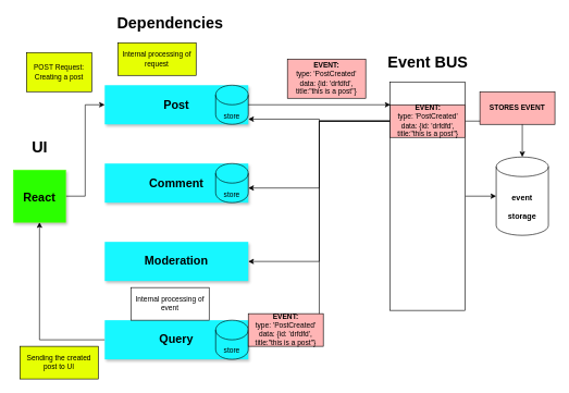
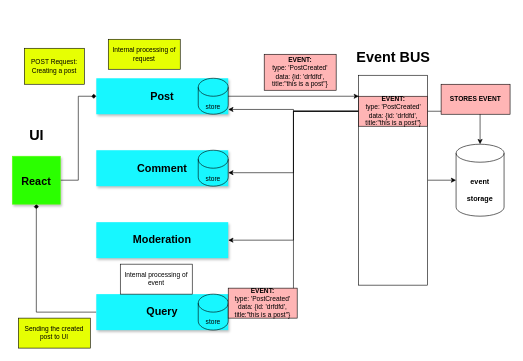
  <mxCell id="0" />
  <mxCell id="1" parent="0" />
  <mxCell id="2" style="edgeStyle=orthogonalEdgeStyle;rounded=0;orthogonalLoop=1;jettySize=auto;html=1;fontSize=12;" parent="1" source="3" target="5" edge="1"><mxGeometry relative="1" as="geometry" /></mxCell>
  <mxCell id="3" value="" style="rounded=0;whiteSpace=wrap;html=1;rotation=90;" parent="1" vertex="1"><mxGeometry x="480" y="242.5" width="350" height="115" as="geometry" /></mxCell>
  <mxCell id="4" value="&lt;b&gt;&lt;font style=&quot;font-size: 24px&quot;&gt;Event BUS&lt;/font&gt;&lt;/b&gt;" style="text;html=1;align=center;verticalAlign=middle;resizable=0;points=[];autosize=1;strokeColor=none;fillColor=none;" parent="1" vertex="1"><mxGeometry x="585" y="85" width="140" height="20" as="geometry" /></mxCell>
  <mxCell id="5" value="&lt;b&gt;&lt;font style=&quot;font-size: 12px&quot;&gt;event storage&lt;/font&gt;&lt;/b&gt;" style="shape=cylinder3;whiteSpace=wrap;html=1;boundedLbl=1;backgroundOutline=1;size=15;fontSize=24;" parent="1" vertex="1"><mxGeometry x="760" y="240" width="80" height="120" as="geometry" /></mxCell>
  <mxCell id="6" value="&lt;b&gt;&lt;font style=&quot;font-size: 18px&quot;&gt;Post&lt;/font&gt;&lt;/b&gt;" style="rounded=0;whiteSpace=wrap;html=1;fontSize=12;shadow=1;fillColor=#17F7FF;strokeColor=none;" parent="1" vertex="1"><mxGeometry x="160" y="130" width="220" height="60" as="geometry" /></mxCell>
  <mxCell id="7" value="&lt;b&gt;&lt;font style=&quot;font-size: 18px&quot;&gt;Comment&lt;/font&gt;&lt;/b&gt;" style="rounded=0;whiteSpace=wrap;html=1;fontSize=12;shadow=1;fillColor=#17F7FF;strokeColor=none;" parent="1" vertex="1"><mxGeometry x="160" y="250" width="220" height="60" as="geometry" /></mxCell>
  <mxCell id="8" value="&lt;b&gt;&lt;font style=&quot;font-size: 18px&quot;&gt;Moderation&lt;/font&gt;&lt;/b&gt;" style="rounded=0;whiteSpace=wrap;html=1;fontSize=12;shadow=1;fillColor=#17F7FF;strokeColor=none;" parent="1" vertex="1"><mxGeometry x="160" y="370" width="220" height="60" as="geometry" /></mxCell>
- <mxCell id="9" value="&lt;b&gt;&lt;font style=&quot;font-size: 24px&quot;&gt;Dependencies&lt;/font&gt;&lt;/b&gt;" style="text;html=1;align=center;verticalAlign=middle;resizable=0;points=[];autosize=1;strokeColor=none;fillColor=none;fontSize=18;" parent="1" vertex="1"><mxGeometry x="170" y="20" width="180" height="30" as="geometry" /></mxCell>
- <mxCell id="10" style="edgeStyle=orthogonalEdgeStyle;rounded=0;orthogonalLoop=1;jettySize=auto;html=1;entryX=0.5;entryY=1;entryDx=0;entryDy=0;fontSize=11;" parent="1" source="11" target="13" edge="1"><mxGeometry relative="1" as="geometry" /></mxCell>
+ <mxCell id="10" style="edgeStyle=orthogonalEdgeStyle;rounded=0;orthogonalLoop=1;jettySize=auto;html=1;entryX=0.5;entryY=1;entryDx=0;entryDy=0;fontSize=11;endArrow=diamond;" parent="1" source="11" target="13" edge="1"><mxGeometry relative="1" as="geometry" /></mxCell>
  <mxCell id="11" value="&lt;b&gt;&lt;font style=&quot;font-size: 18px&quot;&gt;Query&lt;/font&gt;&lt;/b&gt;" style="rounded=0;whiteSpace=wrap;html=1;fontSize=12;shadow=1;fillColor=#17F7FF;strokeColor=none;" parent="1" vertex="1"><mxGeometry x="160" y="490" width="220" height="60" as="geometry" /></mxCell>
- <mxCell id="12" style="edgeStyle=orthogonalEdgeStyle;rounded=0;orthogonalLoop=1;jettySize=auto;html=1;entryX=0;entryY=0.5;entryDx=0;entryDy=0;fontSize=11;" parent="1" source="13" target="6" edge="1"><mxGeometry relative="1" as="geometry" /></mxCell>
+ <mxCell id="12" style="edgeStyle=orthogonalEdgeStyle;rounded=0;orthogonalLoop=1;jettySize=auto;html=1;entryX=0;entryY=0.5;entryDx=0;entryDy=0;fontSize=11;endArrow=diamond;" parent="1" source="13" target="6" edge="1"><mxGeometry relative="1" as="geometry" /></mxCell>
  <mxCell id="13" value="&lt;b&gt;&lt;font style=&quot;font-size: 18px&quot;&gt;React&lt;/font&gt;&lt;/b&gt;" style="whiteSpace=wrap;html=1;aspect=fixed;shadow=1;fontSize=24;strokeColor=#57FF0F;fillColor=#2BFF00;" parent="1" vertex="1"><mxGeometry x="20" y="260" width="80" height="80" as="geometry" /></mxCell>
  <mxCell id="14" value="&lt;b&gt;&lt;font style=&quot;font-size: 24px&quot;&gt;UI&lt;/font&gt;&lt;/b&gt;" style="text;html=1;align=center;verticalAlign=middle;resizable=0;points=[];autosize=1;strokeColor=none;fillColor=none;fontSize=18;" parent="1" vertex="1"><mxGeometry x="40" y="210" width="40" height="30" as="geometry" /></mxCell>
  <mxCell id="15" style="edgeStyle=orthogonalEdgeStyle;rounded=0;orthogonalLoop=1;jettySize=auto;html=1;entryX=0.1;entryY=0.996;entryDx=0;entryDy=0;entryPerimeter=0;fontSize=11;" parent="1" source="16" target="3" edge="1"><mxGeometry relative="1" as="geometry" /></mxCell>
  <mxCell id="16" value="&lt;font style=&quot;font-size: 11px&quot;&gt;store&lt;/font&gt;" style="shape=cylinder3;whiteSpace=wrap;html=1;boundedLbl=1;backgroundOutline=1;size=15;shadow=0;fontSize=24;strokeColor=#000000;fillColor=none;" parent="1" vertex="1"><mxGeometry x="330" y="130" width="50" height="60" as="geometry" /></mxCell>
  <mxCell id="17" value="&lt;font style=&quot;font-size: 11px&quot;&gt;store&lt;/font&gt;" style="shape=cylinder3;whiteSpace=wrap;html=1;boundedLbl=1;backgroundOutline=1;size=15;shadow=0;fontSize=24;strokeColor=#000000;fillColor=none;" parent="1" vertex="1"><mxGeometry x="330" y="250" width="50" height="60" as="geometry" /></mxCell>
  <mxCell id="18" value="&lt;font style=&quot;font-size: 11px&quot;&gt;store&lt;/font&gt;" style="shape=cylinder3;whiteSpace=wrap;html=1;boundedLbl=1;backgroundOutline=1;size=15;shadow=0;fontSize=24;strokeColor=#000000;fillColor=none;" parent="1" vertex="1"><mxGeometry x="330" y="490" width="50" height="60" as="geometry" /></mxCell>
  <mxCell id="19" value="POST Request:&lt;br&gt;Creating a post" style="rounded=0;whiteSpace=wrap;html=1;shadow=0;fontSize=11;strokeColor=#000000;fillColor=#E6FF03;" parent="1" vertex="1"><mxGeometry x="40" y="80" width="100" height="60" as="geometry" /></mxCell>
  <mxCell id="20" value="Internal processing of request" style="rounded=0;whiteSpace=wrap;html=1;shadow=0;fontSize=11;strokeColor=#000000;fillColor=#E6FF03;" parent="1" vertex="1"><mxGeometry x="180" y="65" width="120" height="50" as="geometry" /></mxCell>
  <mxCell id="21" value="&lt;b&gt;EVENT:&lt;br&gt;&lt;/b&gt;type: 'PostCreated'&lt;br&gt;data: {id: 'drfdfd', title:&quot;this is a post&quot;}" style="rounded=0;whiteSpace=wrap;html=1;shadow=0;fontSize=11;strokeColor=#000000;fillColor=#FFB5B5;" parent="1" vertex="1"><mxGeometry x="440" y="90" width="120" height="60" as="geometry" /></mxCell>
  <mxCell id="22" style="edgeStyle=orthogonalEdgeStyle;rounded=0;orthogonalLoop=1;jettySize=auto;html=1;entryX=1;entryY=0.867;entryDx=0;entryDy=0;entryPerimeter=0;fontSize=11;" parent="1" source="27" target="16" edge="1"><mxGeometry relative="1" as="geometry" /></mxCell>
  <mxCell id="23" style="edgeStyle=orthogonalEdgeStyle;rounded=0;orthogonalLoop=1;jettySize=auto;html=1;entryX=1;entryY=0;entryDx=0;entryDy=37.5;entryPerimeter=0;fontSize=11;" parent="1" source="27" target="17" edge="1"><mxGeometry relative="1" as="geometry" /></mxCell>
  <mxCell id="24" style="edgeStyle=orthogonalEdgeStyle;rounded=0;orthogonalLoop=1;jettySize=auto;html=1;entryX=1;entryY=0.5;entryDx=0;entryDy=0;fontSize=11;" parent="1" source="27" target="8" edge="1"><mxGeometry relative="1" as="geometry" /></mxCell>
  <mxCell id="25" style="edgeStyle=orthogonalEdgeStyle;rounded=0;orthogonalLoop=1;jettySize=auto;html=1;entryX=1;entryY=0.5;entryDx=0;entryDy=0;entryPerimeter=0;fontSize=11;" parent="1" source="27" target="18" edge="1"><mxGeometry relative="1" as="geometry" /></mxCell>
  <mxCell id="26" style="edgeStyle=orthogonalEdgeStyle;rounded=0;orthogonalLoop=1;jettySize=auto;html=1;fontSize=11;" parent="1" source="27" target="5" edge="1"><mxGeometry relative="1" as="geometry" /></mxCell>
  <mxCell id="27" value="&lt;b&gt;EVENT:&lt;br&gt;&lt;/b&gt;type: 'PostCreated'&lt;br&gt;data: {id: 'drfdfd', title:&quot;this is a post&quot;}" style="rounded=0;whiteSpace=wrap;html=1;shadow=0;fontSize=11;strokeColor=#000000;fillColor=#FFB5B5;" parent="1" vertex="1"><mxGeometry x="597.5" y="160" width="115" height="50" as="geometry" /></mxCell>
  <mxCell id="28" value="&lt;b&gt;EVENT:&lt;br&gt;&lt;/b&gt;type: 'PostCreated'&lt;br&gt;data: {id: 'drfdfd', title:&quot;this is a post&quot;}" style="rounded=0;whiteSpace=wrap;html=1;shadow=0;fontSize=11;strokeColor=#000000;fillColor=#FFB5B5;" parent="1" vertex="1"><mxGeometry x="380" y="480" width="115" height="50" as="geometry" /></mxCell>
  <mxCell id="29" value="Internal processing of event" style="rounded=0;whiteSpace=wrap;html=1;shadow=0;fontSize=11;strokeColor=#000000;fillColor=#ffffff;" parent="1" vertex="1"><mxGeometry x="200" y="440" width="120" height="50" as="geometry" /></mxCell>
  <mxCell id="30" value="Sending the created post to UI" style="rounded=0;whiteSpace=wrap;html=1;shadow=0;fontSize=11;strokeColor=#000000;fillColor=#E6FF03;" parent="1" vertex="1"><mxGeometry x="30" y="530" width="120" height="50" as="geometry" /></mxCell>
  <mxCell id="31" value="&lt;b&gt;STORES EVENT&lt;/b&gt;" style="rounded=0;whiteSpace=wrap;html=1;shadow=0;fontSize=11;strokeColor=#000000;fillColor=#FFB5B5;" parent="1" vertex="1"><mxGeometry x="735" y="140" width="115" height="50" as="geometry" /></mxCell>
